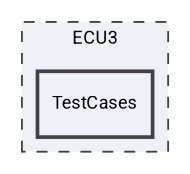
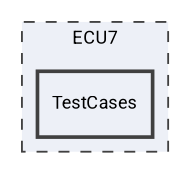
  digraph {
    compound=true
    fontname=Roboto
    n1 [color=grey25 fillcolor="#edf0f7" fontname=Roboto fontsize=10 label=TestCases shape=box style="filled,bold,"]
    subgraph cluster_1 {
      bgcolor="#edf0f7"
      fontsize=10
-     label=ECU3
+     label=ECU7
      pencolor=grey25
      style="filled,dashed,"
      n1
    }
  }
